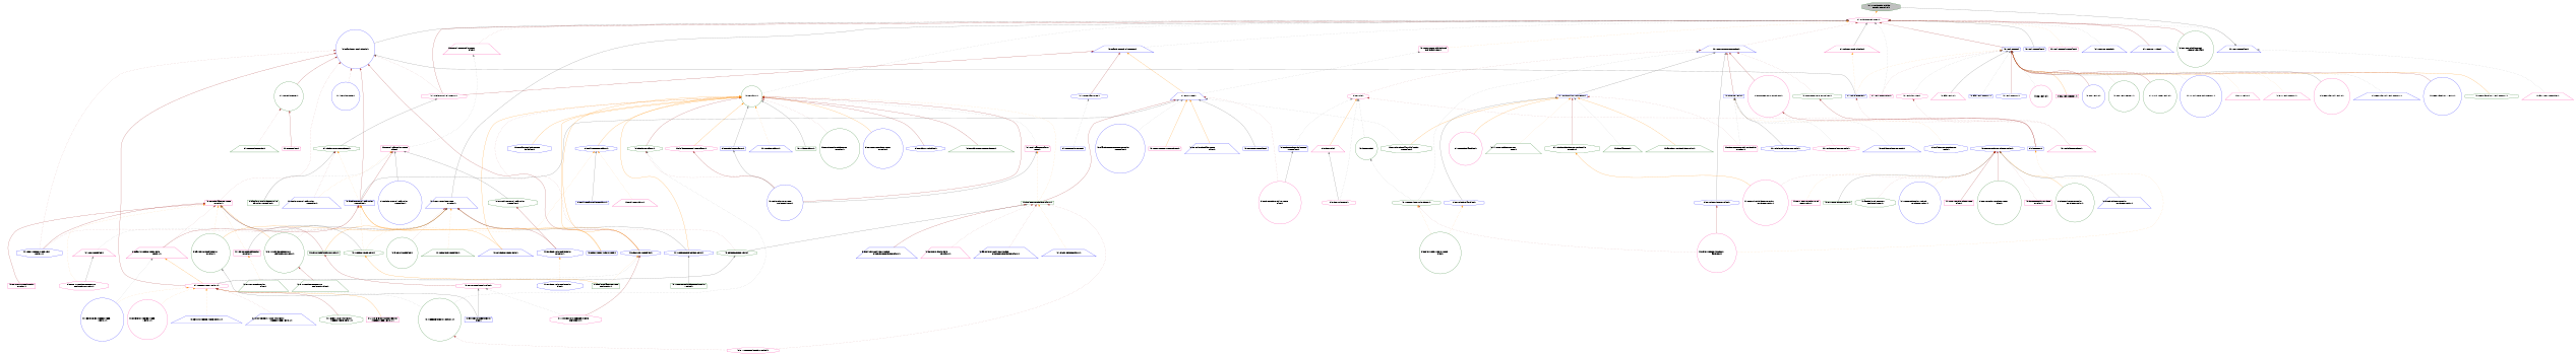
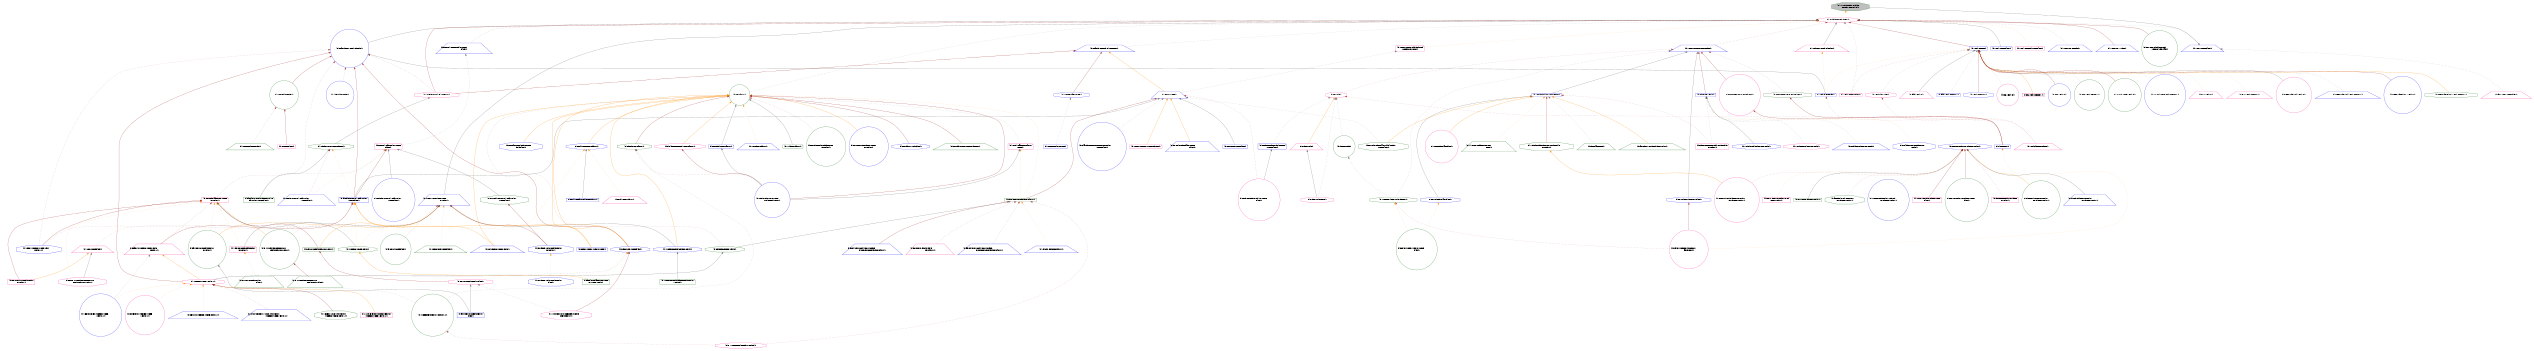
  digraph {
    node [color=blue fillcolor=white fontname=Helvetica fontsize=10 shape=octagon style=filled]
    edge [color=brown dir=back fontname=Helvetica fontsize=10 labelfontname=Helvetica labelfontsize=10 style=solid]
    n1 [color=darkgreen fillcolor=grey75 fontcolor=black height=0.2 label="itkNumericTraitsVariable\lLengthVectorPixel.h" width=0.4]
    n2 [color=deeppink height=0.2 label="itkVariableLengthVector.h" width=0.4]
    n3 [color=darkgreen height=0.2 label="itkConvertVariableLength\lVectorPixelBuffer.h" shape=circle width=0.4]
    n4 [height=0.2 label="itkDefaultConvertPixelTraits.h" shape=circle width=0.4]
    n5 [color=deeppink height=0.2 label="itkNthElementPixelAccessor.h" width=0.4]
    n6 [height=0.2 label="itkDefaultVectorPixelAccessor.h" shape=trapezium width=0.4]
    n7 [height=0.2 label="itkLinearInterpolateImage\lFunction.h" shape=trapezium width=0.4]
    n8 [height=0.2 label="itkMaskImageFilter.h" shape=note width=0.4]
    n9 [color=deeppink height=0.2 label="itkMaskNegatedImageFilter.h" shape=note width=0.4]
    n10 [height=0.2 label="itkMeanImageFilter.h" shape=trapezium width=0.4]
    n11 [height=0.2 label="itkMeasurementVectorTraits.h" shape=trapezium width=0.4]
    n12 [color=deeppink height=0.2 label="itkMeshConvertPixelTraits.h" shape=trapezium width=0.4]
    n13 [height=0.2 label="itkMeshIOBase.h" shape=note width=0.4]
    n14 [color=deeppink height=0.2 label="itkMeshIOTestHelper.h" shape=note width=0.4]
    n15 [height=0.2 label="itkMetaArrayReader.h" shape=trapezium width=0.4]
    n16 [height=0.2 label="itkMetaArrayWriter.h" shape=trapezium width=0.4]
-   n17 [color=deeppink height=0.2 label="itkRecursiveSeparableImage\lFilter.h" shape=trapezium width=0.4]
+   n17 [height=0.2 label="itkRecursiveSeparableImage\lFilter.h" shape=trapezium width=0.4]
    n18 [color=darkgreen height=0.2 label="itkTransform.h" shape=circle width=0.4]
-   n19 [color=deeppink height=0.2 label="itkVectorImageNeighborhood\lScalesEstimator.h" shape=note width=0.4]
+   n19 [color=deeppink height=0.2 label="itkVectorImageNeighborhood\lAccessorFunctor.h" shape=note width=0.4]
    n20 [color=deeppink height=0.2 label="itkCentralDifferenceImage\lFunction.h" shape=note width=0.4]
    n21 [color=deeppink height=0.2 label="itkImageToImageMetricv4.h" width=0.4]
    n22 [height=0.2 label="itkVectorImageToImageMetric\lTraitsv4.h" width=0.4]
    n23 [height=0.2 label="itkGradientRecursiveGaussian\lImageFilter.h" shape=note width=0.4]
    n24 [color=darkgreen height=0.2 label="itkImageFileReader.h" shape=circle width=0.4]
    n25 [height=0.2 label="itkMeshFileReader.h" shape=note width=0.4]
    n26 [height=0.2 label="itkResampleImageFilter.h" width=0.4]
    n27 [height=0.2 label="itkVideoFileReader.h" shape=circle width=0.4]
    n28 [color=darkgreen height=0.2 label="itkNthElementImageAdaptor.h" width=0.4]
    n29 [height=0.2 label="itkImageBufferRange.h" width=0.4]
    n30 [height=0.2 label="itkVectorImage.h" shape=trapezium width=0.4]
    n31 [color=darkgreen height=0.2 label="itkDemonsRegistrationFunction.h" shape=note width=0.4]
    n32 [color=darkgreen height=0.2 label="itkGPUDemonsRegistration\lFunction.h" shape=circle width=0.4]
    n33 [color=deeppink height=0.2 label="itkMeanSquareRegistration\lFunction.h" shape=note width=0.4]
    n34 [color=darkgreen height=0.2 label="itkSymmetricForcesDemons\lRegistrationFunction.h" shape=circle width=0.4]
    n35 [color=darkgreen height=0.2 label="itkExpandImageFilter.h" shape=circle width=0.4]
    n36 [height=0.2 label="itkImageToSpatialObjectMetric.h" width=0.4]
    n37 [color=darkgreen height=0.2 label="itkInterpolateImageFilter.h" shape=trapezium width=0.4]
    n38 [height=0.2 label="itkLevelSetMotionRegistration\lFunction.h" width=0.4]
    n39 [color=deeppink height=0.2 label="itkWarpImageFilter.h" shape=trapezium width=0.4]
    n40 [color=deeppink height=0.2 label="itkGPUMeanImageFilter.h" shape=trapezium width=0.4]
    n41 [color=deeppink height=0.2 label="itkDenseFrequencyContainer2.h" shape=circle width=0.4]
    n42 [height=0.2 label="itkDistanceMetric.h" shape=note width=0.4]
    n43 [color=darkgreen height=0.2 label="itkImageToListSampleAdaptor.h" width=0.4]
    n44 [height=0.2 label="itkMembershipFunctionBase.h" shape=note width=0.4]
    n45 [color=deeppink height=0.2 label="itkSample.h" width=0.4]
    n46 [height=0.2 label="itkSampleToHistogramFilter.h" width=0.4]
    n47 [color=darkgreen height=0.2 label="itkSparseFrequencyContainer2.h" width=0.4]
    n48 [color=deeppink height=0.2 label="itkBYUMeshIO.h" shape=trapezium width=0.4]
    n49 [color=deeppink height=0.2 label="itkBYUMeshIOFactory.h" shape=trapezium width=0.4]
    n50 [color=deeppink height=0.2 label="itkFreeSurferAsciiMeshIO.h" shape=circle width=0.4]
    n51 [height=0.2 label="itkFreeSurferAsciiMeshIOFactory.h" shape=trapezium width=0.4]
    n52 [height=0.2 label="itkFreeSurferBinaryMeshIO.h" shape=circle width=0.4]
    n53 [color=darkgreen height=0.2 label="itkFreeSurferBinaryMeshIOFactory.h" width=0.4]
    n54 [color=deeppink height=0.2 label="itkGiftiMeshIO.h" shape=trapezium width=0.4]
    n55 [height=0.2 label="itkGiftiMeshIOFactory.h" shape=note width=0.4]
    n56 [color=deeppink height=0.2 label="itkMeshFileWriter.h" width=0.4]
    n57 [height=0.2 label="itkMeshIOFactory.h" width=0.4]
    n58 [color=deeppink height=0.2 label="itkOBJMeshIO.h" shape=circle width=0.4]
    n59 [color=deeppink height=0.2 label="itkOBJMeshIOFactory.h" shape=note width=0.4]
    n60 [height=0.2 label="itkOFFMeshIO.h" shape=circle width=0.4]
    n61 [color=darkgreen height=0.2 label="itkOFFMeshIOFactory.h" shape=circle width=0.4]
    n62 [color=darkgreen height=0.2 label="itkVTKPolyDataMeshIO.h" shape=circle width=0.4]
    n63 [height=0.2 label="itkVTKPolyDataMeshIOFactory.h" shape=circle width=0.4]
    n64 [color=deeppink height=0.2 label="itkRecursiveGaussianImage\lFilter.h" shape=note width=0.4]
    n65 [height=0.2 label="itkPointSetToImageMetric.h" shape=trapezium width=0.4]
    n66 [height=0.2 label="itkScalarImageKmeansImage.h" shape=note width=0.4]
    n67 [color=darkgreen height=0.2 label="itkDisplacementFieldTransform.h" shape=note width=0.4]
    n68 [color=darkgreen height=0.2 label="itkObjectToObjectMetric.h" width=0.4]
    n69 [height=0.2 label="itkBSplineBaseTransform.h" width=0.4]
    n70 [color=darkgreen height=0.2 label="itkIdentityTransform.h" width=0.4]
    n71 [height=0.2 label="itkRegistrationParameter\lScalesEstimator.h" shape=circle width=0.4]
    n72 [height=0.2 label="itkKernelTransform.h" shape=trapezium width=0.4]
    n73 [color=deeppink height=0.2 label="itkMatrixOffsetTransform\lBase.h" shape=note width=0.4]
    n74 [color=darkgreen height=0.2 label="itkMultiTransform.h" shape=note width=0.4]
    n75 [color=darkgreen height=0.2 label="itkPCAShapeSignedDistance\lFunction.h" shape=circle width=0.4]
    n76 [height=0.2 label="itkRayCastInterpolateImage\lFunction.h" shape=circle width=0.4]
    n77 [color=deeppink height=0.2 label="itkRigid3DPerspectiveTransform.h" width=0.4]
    n78 [height=0.2 label="itkTransformMeshFilter.h" width=0.4]
    n79 [color=darkgreen height=0.2 label="itkTransformParametersAdaptor.h" shape=trapezium width=0.4]
    n80 [height=0.2 label="itkTransformToDisplacement\lFieldFilter.h" width=0.4]
    n81 [height=0.2 label="itkTranslationTransform.h" shape=note width=0.4]
    n82 [color=deeppink height=0.2 label="itkDefaultImageToImageMetric\lTraitsv4.h" shape=trapezium width=0.4]
    n83 [color=deeppink height=0.2 label="itkESMDemonsRegistration\lFunction.h" shape=note width=0.4]
    n84 [color=deeppink height=0.2 label="itkFastSymmetricForcesDemons\lRegistrationFunction.h" width=0.4]
    n85 [color=darkgreen height=0.2 label="itkImageToImageMetric.h" width=0.4]
    n86 [height=0.2 label="itkMeanSquaresImageToImage\lMetricv4.h" shape=circle width=0.4]
    n87 [color=deeppink height=0.2 label="itkANTSNeighborhoodCorrelation\lImageToImageMetricv4.h" shape=note width=0.4]
    n88 [color=deeppink height=0.2 label="itkCorrelationImageToImage\lMetricv4.h" shape=circle width=0.4]
    n89 [height=0.2 label="itkDemonsImageToImageMetricv4.h" shape=trapezium width=0.4]
    n90 [color=darkgreen height=0.2 label="itkImageRegistrationMethodv4.h" shape=circle width=0.4]
    n91 [height=0.2 label="itkJointHistogramMutualInformation\lImageToImageMetricv4.h" shape=trapezium width=0.4]
    n92 [color=darkgreen height=0.2 label="itkMattesMutualInformation\lImageToImageMetricv4.h" width=0.4]
    n93 [color=deeppink height=0.2 label="itkIOTestHelper.h" shape=note width=0.4]
    n94 [color=darkgreen height=0.2 label="itkImageSeriesReader.h" shape=trapezium width=0.4]
    n95 [color=deeppink height=0.2 label="itkMeshFileTestHelper.h" shape=trapezium width=0.4]
    n96 [color=deeppink height=0.2 label="itkMultiResolutionPDEDeformable\lRegistration.h" width=0.4]
-   n97 [color=darkgreen height=0.2 label="itkGradientDifferenceImage\lRegistration.h" shape=note width=0.4]
+   n97 [color=darkgreen height=0.2 label="itkGradientDifferenceImage\lToImageMetric.h" shape=note width=0.4]
    n98 [color=deeppink height=0.2 label="itkDemonsRegistrationFilter.h" width=0.4]
    n99 [height=0.2 label="itkGPUDemonsRegistration\lFilter.h" shape=note width=0.4]
    n100 [color=darkgreen height=0.2 label="itkCurvatureRegistration\lFilter.h" shape=trapezium width=0.4]
    n101 [color=darkgreen height=0.2 label="itkSymmetricForcesDemons\lRegistrationFilter.h" shape=trapezium width=0.4]
    n102 [color=deeppink height=0.2 label="itkSyNImageRegistrationMethod.h" width=0.4]
    n103 [color=darkgreen height=0.2 label="itkGradientMagnitudeRecursive\lGaussianImageFilter.h" shape=note width=0.4]
    n104 [height=0.2 label="itkHessianRecursiveGaussian\lImageFilter.h" shape=trapezium width=0.4]
    n105 [height=0.2 label="itkImageRegionRange.h" shape=note width=0.4]
    n106 [height=0.2 label="itkBayesianClassifierImage\lFilter.h" shape=trapezium width=0.4]
    n107 [color=darkgreen height=0.2 label="itkBayesianClassifierInitialization\lImageFilter.h" width=0.4]
    n108 [height=0.2 label="itkComposeImageFilter.h" shape=note width=0.4]
    n109 [height=0.2 label="itkDiffusionTensor3DReconstruction\lImageFilter.h" shape=circle width=0.4]
    n110 [color=deeppink height=0.2 label="itkPatchBasedDenoisingImage\lFilter.h" shape=circle width=0.4]
    n111 [color=deeppink height=0.2 label="itkVectorImageToImageAdaptor.h" shape=note width=0.4]
    n112 [height=0.2 label="itkBSplineSmoothingOnUpdate\lDisplacementFieldTransform.h" shape=trapezium width=0.4]
    n113 [color=deeppink height=0.2 label="itkConstantVelocityField\lTransform.h" shape=trapezium width=0.4]
    n114 [height=0.2 label="itkGaussianSmoothingOnUpdate\lDisplacementFieldTransform.h" shape=trapezium width=0.4]
    n115 [height=0.2 label="itkVelocityFieldTransform.h" shape=trapezium width=0.4]
    n116 [color=darkgreen height=0.2 label="itkImageToSpatialObjectRegistration\lMethod.h" shape=note width=0.4]
    n117 [height=0.2 label="itkLevelSetMotionRegistration\lFilter.h" width=0.4]
    n118 [height=0.2 label="itkSegmentationLevelSetFunction.h" width=0.4]
    n119 [color=deeppink height=0.2 label="itkCannySegmentationLevel\lSetFunction.h" shape=note width=0.4]
    n120 [color=darkgreen height=0.2 label="itkCurvesLevelSetFunction.h" shape=note width=0.4]
-   n121 [color=darkgreen height=0.2 label="itkGeodesicActiveContour\lScalesEstimator.h" width=0.4]
+   n121 [color=darkgreen height=0.2 label="itkGeodesicActiveContour\lLevelSetFunction.h" width=0.4]
    n122 [height=0.2 label="itkImageRegistrationMethodv\lLevelSetFunction.h" shape=circle width=0.4]
    n123 [color=deeppink height=0.2 label="itkNarrowBandLevelSetImage\lFilter.h" shape=note width=0.4]
    n124 [color=darkgreen height=0.2 label="itkSegmentationLevelSetImage\lFilter.h" shape=circle width=0.4]
    n125 [color=deeppink height=0.2 label="itkShapeDetectionLevelSet\lFunction.h" shape=note width=0.4]
    n126 [color=darkgreen height=0.2 label="itkShapePriorSegmentation\lLevelSetFunction.h" shape=circle width=0.4]
    n127 [height=0.2 label="itkThresholdSegmentation\lLevelSetFunction.h" shape=trapezium width=0.4]
    n128 [color=deeppink height=0.2 label="itkVectorThresholdSegmentation\lLevelSetFunction.h" shape=circle width=0.4]
    n129 [height=0.2 label="itkHistogram.h" shape=note width=0.4]
    n130 [color=deeppink height=0.2 label="itkDistanceToCentroidMembership\lFunction.h" shape=note width=0.4]
    n131 [height=0.2 label="itkEuclideanDistanceMetric.h" shape=trapezium width=0.4]
    n132 [height=0.2 label="itkEuclideanSquareDistance\lMetric.h" width=0.4]
    n133 [height=0.2 label="itkMahalanobisDistanceMetric.h" width=0.4]
    n134 [color=deeppink height=0.2 label="itkManhattanDistanceMetric.h" width=0.4]
    n135 [color=deeppink height=0.2 label="itkScalarImageToHistogram\lGenerator.h" shape=circle width=0.4]
    n136 [color=darkgreen height=0.2 label="itkScalarImageKmeansImage\lFilter.h" shape=circle width=0.4]
    n137 [color=darkgreen height=0.2 label="itkClassifierBase.h" shape=trapezium width=0.4]
    n138 [color=darkgreen height=0.2 label="itkGaussianMembershipFunction.h" shape=trapezium width=0.4]
    n139 [color=deeppink height=0.2 label="itkImageClassifierFilter.h" shape=circle width=0.4]
    n140 [color=darkgreen height=0.2 label="itkMahalanobisDistanceMembership\lFunction.h" width=0.4]
    n141 [color=darkgreen height=0.2 label="itkMixtureModelComponent\lBase.h" shape=trapezium width=0.4]
    n142 [height=0.2 label="itkSampleClassifierFilter.h" width=0.4]
    n143 [color=darkgreen height=0.2 label="itkListSample.h" shape=circle width=0.4]
    n144 [height=0.2 label="itkPatchBasedDenoisingBase\lImageFilter.h" shape=note width=0.4]
    n145 [color=deeppink height=0.2 label="itkSubsample.h" shape=trapezium width=0.4]
    n146 [color=deeppink height=0.2 label="itkSubsamplerBase.h" width=0.4]
    n147 [height=0.2 label="itkLaplacianRecursiveGaussian\lImageFilter.h" shape=circle width=0.4]
    n148 [color=darkgreen height=0.2 label="itkSmoothingRecursiveGaussian\lImageFilter.h" width=0.4]
    n149 [height=0.2 label="itkBSplineDeformableTransform.h" shape=note width=0.4]
    n150 [color=deeppink height=0.2 label="itkBSplineTransform.h" shape=trapezium width=0.4]
    n1 -> n2 [color=darkorange style=dotted]
    n2 -> n3
    n2 -> n4 [color=gray40]
    n2 -> n5
    n2 -> n6 [color=gray40 style=dotted]
    n2 -> n7 [color=gray40]
    n2 -> n8 [color=gray40]
    n2 -> n9 [color=darkorange style=dotted]
    n2 -> n10 [color=gray40 style=dotted]
    n2 -> n11 [style=dotted]
    n2 -> n12 [color=gray40]
    n2 -> n13
    n2 -> n14 [color=gray40 style=dotted]
    n2 -> n15 [color=gray40 style=dotted]
    n2 -> n16
    n2 -> n17 [style=dotted]
    n2 -> n18 [color=gray40 style=dotted]
    n2 -> n19 [color=darkorange style=dotted]
    n4 -> n5 [style=dotted]
    n4 -> n20 [style=dotted]
    n4 -> n21
    n4 -> n22 [style=dotted]
    n4 -> n23
    n4 -> n24
    n4 -> n25 [color=gray40]
    n4 -> n26
    n4 -> n27 [style=dotted]
    n5 -> n28 [color=gray40]
    n6 -> n5
    n6 -> n29
    n6 -> n30 [color=darkorange]
    n7 -> n26 [color=darkorange]
    n7 -> n31 [color=darkorange]
    n7 -> n32 [color=darkorange]
    n7 -> n33 [color=gray40]
    n7 -> n34 [style=dotted]
    n7 -> n35 [style=dotted]
    n7 -> n36 [color=gray40]
    n7 -> n37 [color=darkorange style=dotted]
    n7 -> n38
    n7 -> n39 [color=gray40 style=dotted]
    n10 -> n1 [color=gray40]
    n10 -> n40 [color=gray40 style=dotted]
    n11 -> n41
    n11 -> n42
    n11 -> n43 [color=gray40 style=dotted]
    n11 -> n44 [color=gray40]
    n11 -> n45 [style=dotted]
    n11 -> n46 [color=gray40]
    n11 -> n47 [style=dotted]
    n12 -> n25 [color=darkorange style=dotted]
    n13 -> n14 [style=dotted]
    n13 -> n25 [color=darkorange style=dotted]
    n13 -> n48 [color=darkorange style=dotted]
    n13 -> n49 [color=darkorange style=dotted]
    n13 -> n50 [color=gray40]
    n13 -> n51 [color=gray40 style=dotted]
    n13 -> n52
    n13 -> n53 [color=darkorange]
    n13 -> n54 [color=gray40]
    n13 -> n55 [color=gray40 style=dotted]
    n13 -> n56 [color=gray40 style=dotted]
    n13 -> n57
    n13 -> n58 [color=gray40 style=dotted]
    n13 -> n59 [color=darkorange]
    n13 -> n60
    n13 -> n61 [style=dotted]
    n13 -> n62
    n13 -> n63 [color=gray40 style=dotted]
    n17 -> n64 [color=gray40 style=dotted]
    n18 -> n26 [color=darkorange]
    n18 -> n36 [color=darkorange]
    n18 -> n65 [color=darkorange]
    n18 -> n66 [color=darkorange]
    n18 -> n67 [color=darkorange style=dotted]
    n18 -> n68 [style=dotted]
    n18 -> n69 [color=darkorange]
    n18 -> n70
    n18 -> n71
    n18 -> n72 [color=darkorange style=dotted]
    n18 -> n73 [color=gray40 style=dotted]
    n18 -> n74 [color=gray40]
    n18 -> n75 [style=dotted]
    n18 -> n76 [color=darkorange]
    n18 -> n77 [color=darkorange]
    n18 -> n78
    n18 -> n79
    n18 -> n80 [color=darkorange]
    n18 -> n81 [color=gray40]
    n19 -> n30 [color=gray40 style=dotted]
    n20 -> n22
    n20 -> n31
    n20 -> n32 [color=darkorange style=dotted]
    n20 -> n33 [color=darkorange style=dotted]
    n20 -> n34 [color=darkorange]
    n20 -> n82 [style=dotted]
    n20 -> n83
    n20 -> n84 [color=darkorange style=dotted]
    n20 -> n85 [color=gray40]
    n21 -> n86 [color=darkorange style=dotted]
    n21 -> n87 [color=darkorange]
    n21 -> n88 [color=darkorange style=dotted]
    n21 -> n89 [color=darkorange style=dotted]
    n21 -> n90 [color=gray40 style=dotted]
    n21 -> n91 [style=dotted]
    n21 -> n92
    n23 -> n22 [style=dotted]
    n23 -> n65 [color=darkorange]
    n23 -> n66 [color=darkorange]
    n23 -> n82
    n23 -> n85 [color=darkorange style=dotted]
    n24 -> n93
    n24 -> n94 [style=dotted]
    n25 -> n95 [style=dotted]
    n26 -> n21 [color=gray40 style=dotted]
    n26 -> n96
    n26 -> n97 [color=darkorange style=dotted]
    n28 -> n23 [color=darkorange style=dotted]
    n28 -> n103 [color=gray40]
    n28 -> n104 [style=dotted]
    n29 -> n105 [color=gray40 style=dotted]
    n30 -> n23 [color=gray40]
    n30 -> n67
    n30 -> n106 [color=darkorange]
    n30 -> n107 [color=gray40 style=dotted]
    n30 -> n108 [color=gray40]
    n30 -> n109 [color=gray40 style=dotted]
    n30 -> n110 [style=dotted]
    n30 -> n111 [color=darkorange]
    n31 -> n98
    n32 -> n99 [color=gray40]
    n33 -> n100 [color=darkorange style=dotted]
    n34 -> n101
    n36 -> n116 [color=gray40]
    n38 -> n117 [color=darkorange style=dotted]
+   n39 -> n83 [color=darkorange]
    n39 -> n84 [color=gray40]
    n41 -> n129
    n42 -> n130 [color=gray40 style=dotted]
    n42 -> n131 [color=gray40 style=dotted]
    n42 -> n132 [color=darkorange style=dotted]
    n42 -> n133 [color=gray40]
    n42 -> n134 [color=gray40 style=dotted]
    n43 -> n135 [style=dotted]
    n43 -> n136 [color=darkorange style=dotted]
    n44 -> n107 [color=darkorange]
    n44 -> n130 [style=dotted]
    n44 -> n137 [color=gray40 style=dotted]
    n44 -> n138 [color=darkorange]
    n44 -> n139 [color=darkorange]
    n44 -> n140
    n44 -> n141 [color=darkorange style=dotted]
    n44 -> n142 [color=gray40]
    n45 -> n129 [style=dotted]
    n45 -> n143 [color=gray40 style=dotted]
    n45 -> n144 [color=gray40 style=dotted]
    n45 -> n145 [color=darkorange]
    n45 -> n146 [color=gray40 style=dotted]
    n46 -> n135
    n47 -> n129
    n56 -> n95 [style=dotted]
    n64 -> n23
    n64 -> n103 [color=gray40 style=dotted]
    n64 -> n104 [color=darkorange style=dotted]
    n64 -> n147 [color=gray40]
    n64 -> n148 [color=gray40]
    n67 -> n68 [color=gray40]
    n67 -> n102 [style=dotted]
    n67 -> n112
    n67 -> n113 [style=dotted]
    n67 -> n114 [style=dotted]
    n67 -> n115 [color=darkorange style=dotted]
    n68 -> n21 [color=gray40]
    n69 -> n85 [color=darkorange style=dotted]
    n69 -> n149 [color=gray40]
    n69 -> n150 [color=darkorange style=dotted]
    n70 -> n71 [style=dotted]
    n70 -> n90 [color=gray40 style=dotted]
    n73 -> n67 [color=darkorange style=dotted]
    n73 -> n71 [color=gray40]
    n77 -> n71
    n81 -> n71 [color=gray40]
    n82 -> n21 [color=darkorange]
    n82 -> n86 [color=gray40 style=dotted]
    n85 -> n97 [color=darkorange]
    n90 -> n102 [style=dotted]
    n98 -> n96 [color=gray40 style=dotted]
    n98 -> n99 [color=gray40]
    n118 -> n119 [color=darkorange style=dotted]
    n118 -> n120 [color=gray40]
    n118 -> n121 [style=dotted]
    n118 -> n122 [color=darkorange style=dotted]
    n118 -> n123
    n118 -> n124
    n118 -> n125 [style=dotted]
    n118 -> n126 [color=darkorange]
    n118 -> n127 [color=gray40]
    n118 -> n128 [style=dotted]
    n129 -> n135 [color=darkorange style=dotted]
    n140 -> n128 [color=darkorange]
    n142 -> n136 [color=darkorange style=dotted]
    n143 -> n43 [color=gray40 style=dotted]
    n144 -> n110 [color=gray40]
    n145 -> n146 [color=gray40]
    n148 -> n38
  }
